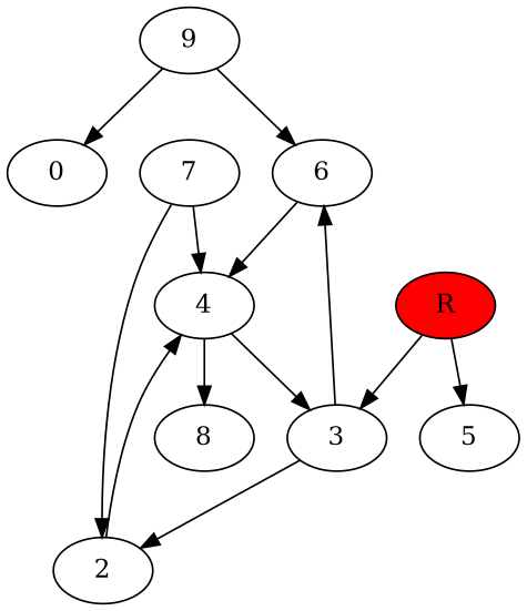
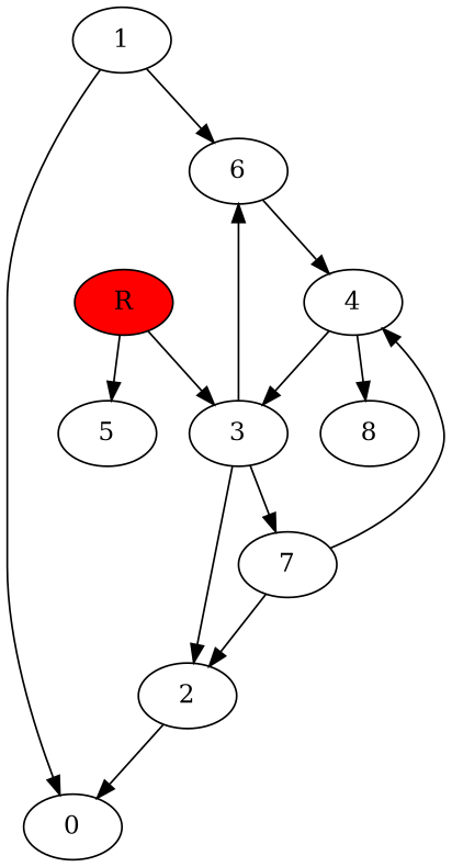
  digraph {
-   1 [label=9]
+   1
    6
    n3 [label=0]
    4
    2
    3
    8
    7
    R [fillcolor="#ff0000" style=filled]
    5
    1 -> 6
    1 -> n3
    6 -> 4
    4 -> 3
    4 -> 8
-   2 -> 4
+   2 -> n3
    3 -> 6
    3 -> 2
+   3 -> 7
    7 -> 4
    7 -> 2
    R -> 3
    R -> 5
  }
